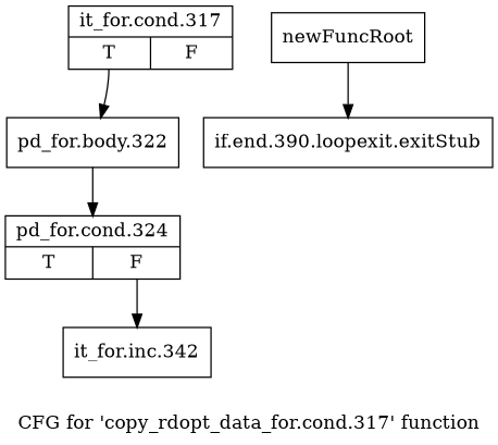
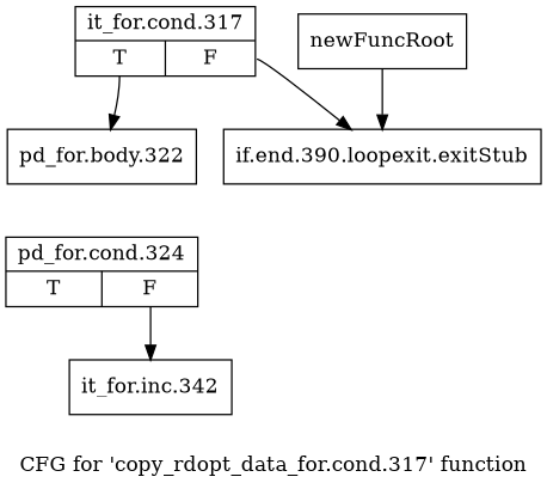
  digraph {
    label="CFG for 'copy_rdopt_data_for.cond.317' function"
    node [shape=record]
    n1 [label="{newFuncRoot}"]
    n2 [label="{if.end.390.loopexit.exitStub}"]
    n3 [label="{it_for.cond.317|{<s0>T|<s1>F}}"]
    n4 [label="{pd_for.body.322}"]
    n5 [label="{pd_for.cond.324|{<s0>T|<s1>F}}"]
    n6 [label="{it_for.inc.342}"]
    n1 -> n2
+   n3 -> n2 [tailport=s1]
    n3 -> n4 [tailport=s0]
-   n4 -> n5
    n5 -> n6 [tailport=s1]
  }
